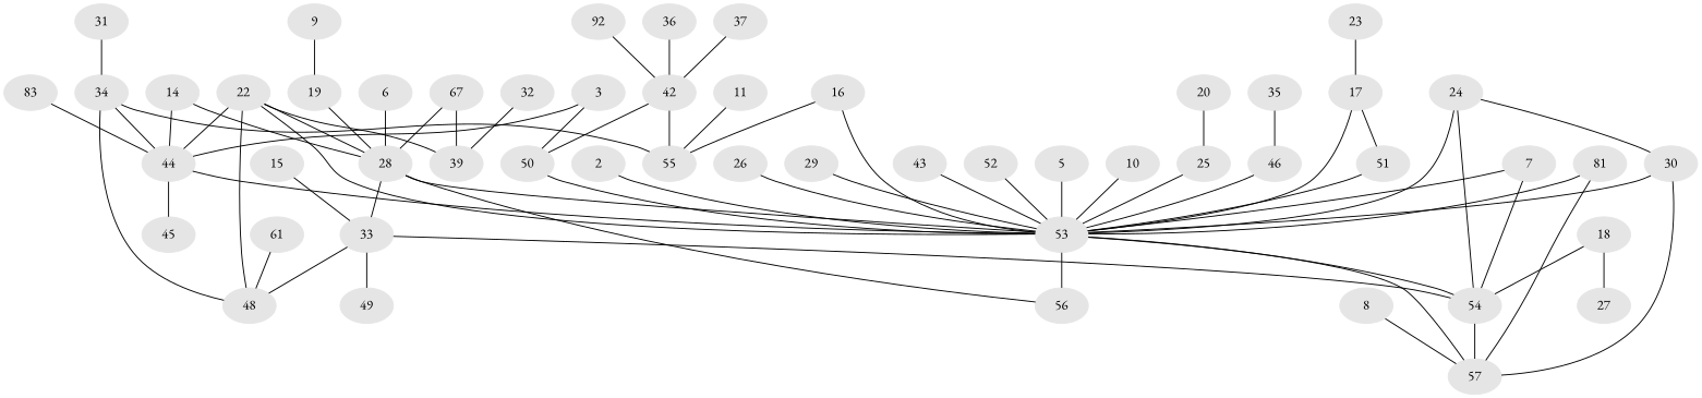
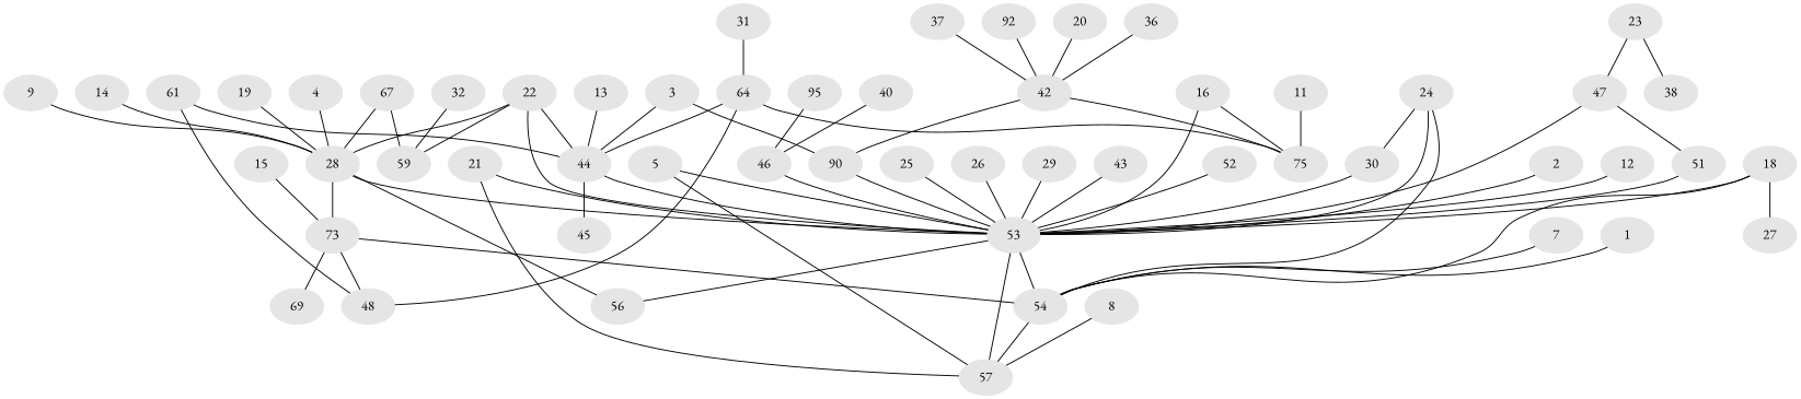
  graph {
    fontname="EB Garamond"
    node [color=gray90 fontname="EB Garamond" style=filled]
    edge [fontname="EB Garamond" weight=1.0]
+   1
    54
    57
    2
    53
    56
    3
    44
-   50
+   50 [label=90]
    45
    28
-   33
+   33 [label=73]
    5
-   6
+   6 [label=4]
    7
    8
    9
-   10
+   10 [label=12]
    42
-   55
+   55 [label=75]
    11
    n22 [label=92]
-   13 [label=83]
+   13
    14
    15
    48
-   49
+   49 [label=69]
    16
    n29 [label=67]
-   39
+   39 [label=59]
    18
    27
    19
    20
-   21 [label=81]
+   21
    22
    23
-   47 [label=17]
+   38
+   47
    51
    24
    30
    25
    26
    29
    31
-   34
+   34 [label=64]
    32
-   35
+   35 [label=95]
    46
    36
    37
+   40
    n54 [label=61]
    43
    52
+   1 -- 54
    54 -- 57
    2 -- 53
    53 -- 54 [weight=2.0]
    53 -- 57
    53 -- 56 [weight=2.0]
    3 -- 44
    3 -- 50
    44 -- 53 [weight=2.0]
    44 -- 45
    50 -- 53
    28 -- 53 [weight=2.0]
    28 -- 56
    28 -- 33
    33 -- 54
    33 -- 48
    33 -- 49
    5 -- 53
    6 -- 28
    7 -- 54
    8 -- 57
-   9 -- 19
+   9 -- 28
    10 -- 53
    42 -- 50
    42 -- 55
    11 -- 55
    n22 -- 42
    13 -- 44
    14 -- 28
    15 -- 33
    16 -- 53
    16 -- 55
    n29 -- 28
    n29 -- 39
    18 -- 54
-   7 -- 53
+   18 -- 53
    18 -- 27
    19 -- 28
-   20 -- 25
+   20 -- 42
    21 -- 57
    21 -- 53
    22 -- 53
    22 -- 44
    22 -- 28
-   22 -- 48
    22 -- 39
+   23 -- 38
    23 -- 47
    47 -- 53
    47 -- 51
    51 -- 53
    24 -- 54
    24 -- 53 [weight=2.0]
    24 -- 30
-   30 -- 57
+   5 -- 57
    30 -- 53
    25 -- 53
    26 -- 53
    29 -- 53
    31 -- 34
    34 -- 44
    34 -- 55
    34 -- 48
    32 -- 39
    35 -- 46
    46 -- 53
    36 -- 42
    37 -- 42
-   14 -- 44
+   40 -- 46
+   n54 -- 44
    n54 -- 48
    43 -- 53
    52 -- 53
  }
